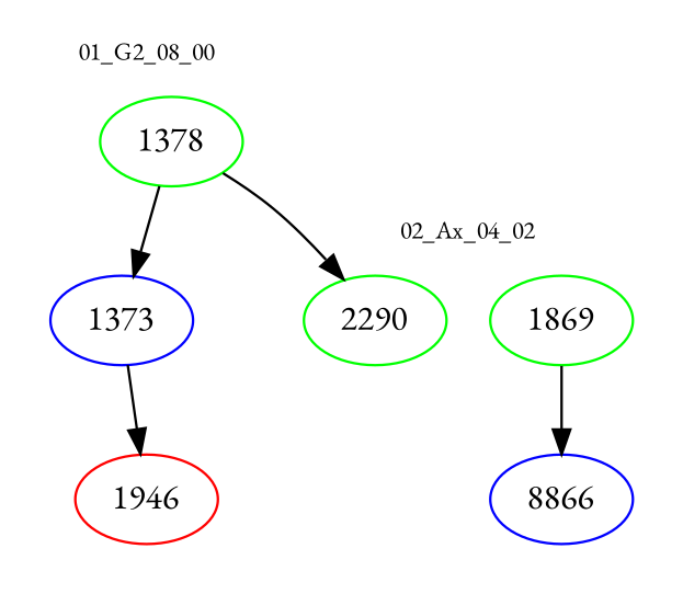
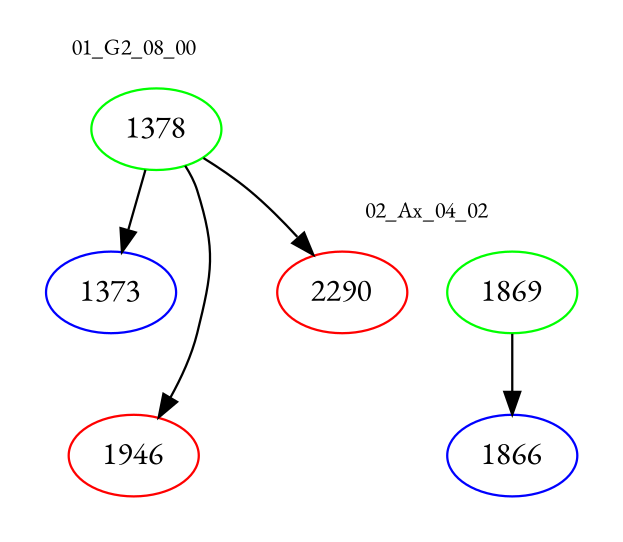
  digraph {
    fontname="EB Garamond"
    node [color=green fontname="EB Garamond"]
    edge [color=black fontname="EB Garamond"]
    n1 [label=1869]
-   n2 [color=blue label=8866]
-   n3 [label=2290]
+   n2 [color=blue label=1866]
+   n3 [color=red label=2290]
    n4 [label=1378]
    n5 [color=blue label=1373]
    n6 [color=red label=1946]
    subgraph cluster_1 {
      color=white
      fontsize=10
      label="02_Ax_04_02"
      n1
      n2
      n3
    }
    subgraph cluster_2 {
      color=white
      fontsize=10
      label="01_G2_08_00"
      n4
      n5
      n6
    }
    n1 -> n2
    n4 -> n3
    n4 -> n5
-   n5 -> n6
+   n4 -> n6
  }
